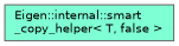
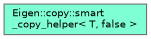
  digraph {
    rankdir=LR
-   n1 [color=grey40 fillcolor=aquamarine fontname=Helvetica fontsize=10 height=0.2 label="Eigen::internal::smart\l_copy_helper\< T, false \>" shape=box style=filled width=0.4]
+   n1 [color=grey40 fillcolor=aquamarine fontname=Helvetica fontsize=10 height=0.2 label="Eigen::copy::smart\l_copy_helper\< T, false \>" shape=box style=filled width=0.4]
  }
